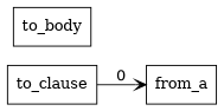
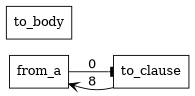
  digraph {
    rankdir=LR
    node [fillcolor=white shape=box style=filled]
    n1 [label=<from_a>]
    n2 [label=<to_clause>]
    n3 [label=<to_body>]
-   n2 -> n1 [label=0 arrowhead=vee]
+   n1 -> n2 [label=0 arrowhead=tee]
+   n2 -> n1 [label=8 arrowhead=vee]
  }
